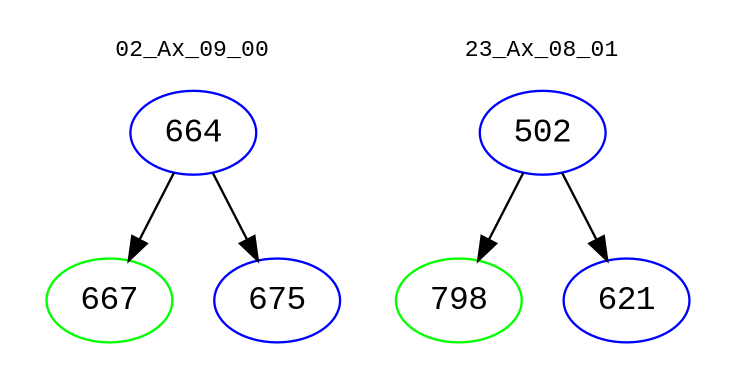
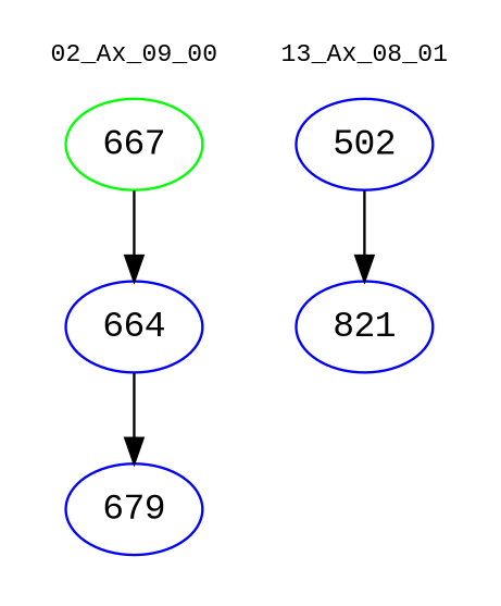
  digraph {
    fontname="Liberation Mono"
    node [color=blue fontname="Liberation Mono"]
    edge [color=black fontname="Liberation Mono"]
    n1 [label=664]
    n2 [color=green label=667]
-   n3 [label=675]
+   n3 [label=679]
    n4 [label=502]
-   n5 [color=green label=798]
-   n6 [label=621]
+   n6 [label=821]
    subgraph cluster_1 {
      color=white
      fontsize=10
      label="02_Ax_09_00"
      n1
      n2
      n3
    }
    subgraph cluster_2 {
      color=white
      fontsize=10
-     label="23_Ax_08_01"
+     label="13_Ax_08_01"
      n4
-     n5
      n6
    }
-   n1 -> n2
+   n2 -> n1
    n1 -> n3
-   n4 -> n5
    n4 -> n6
  }
